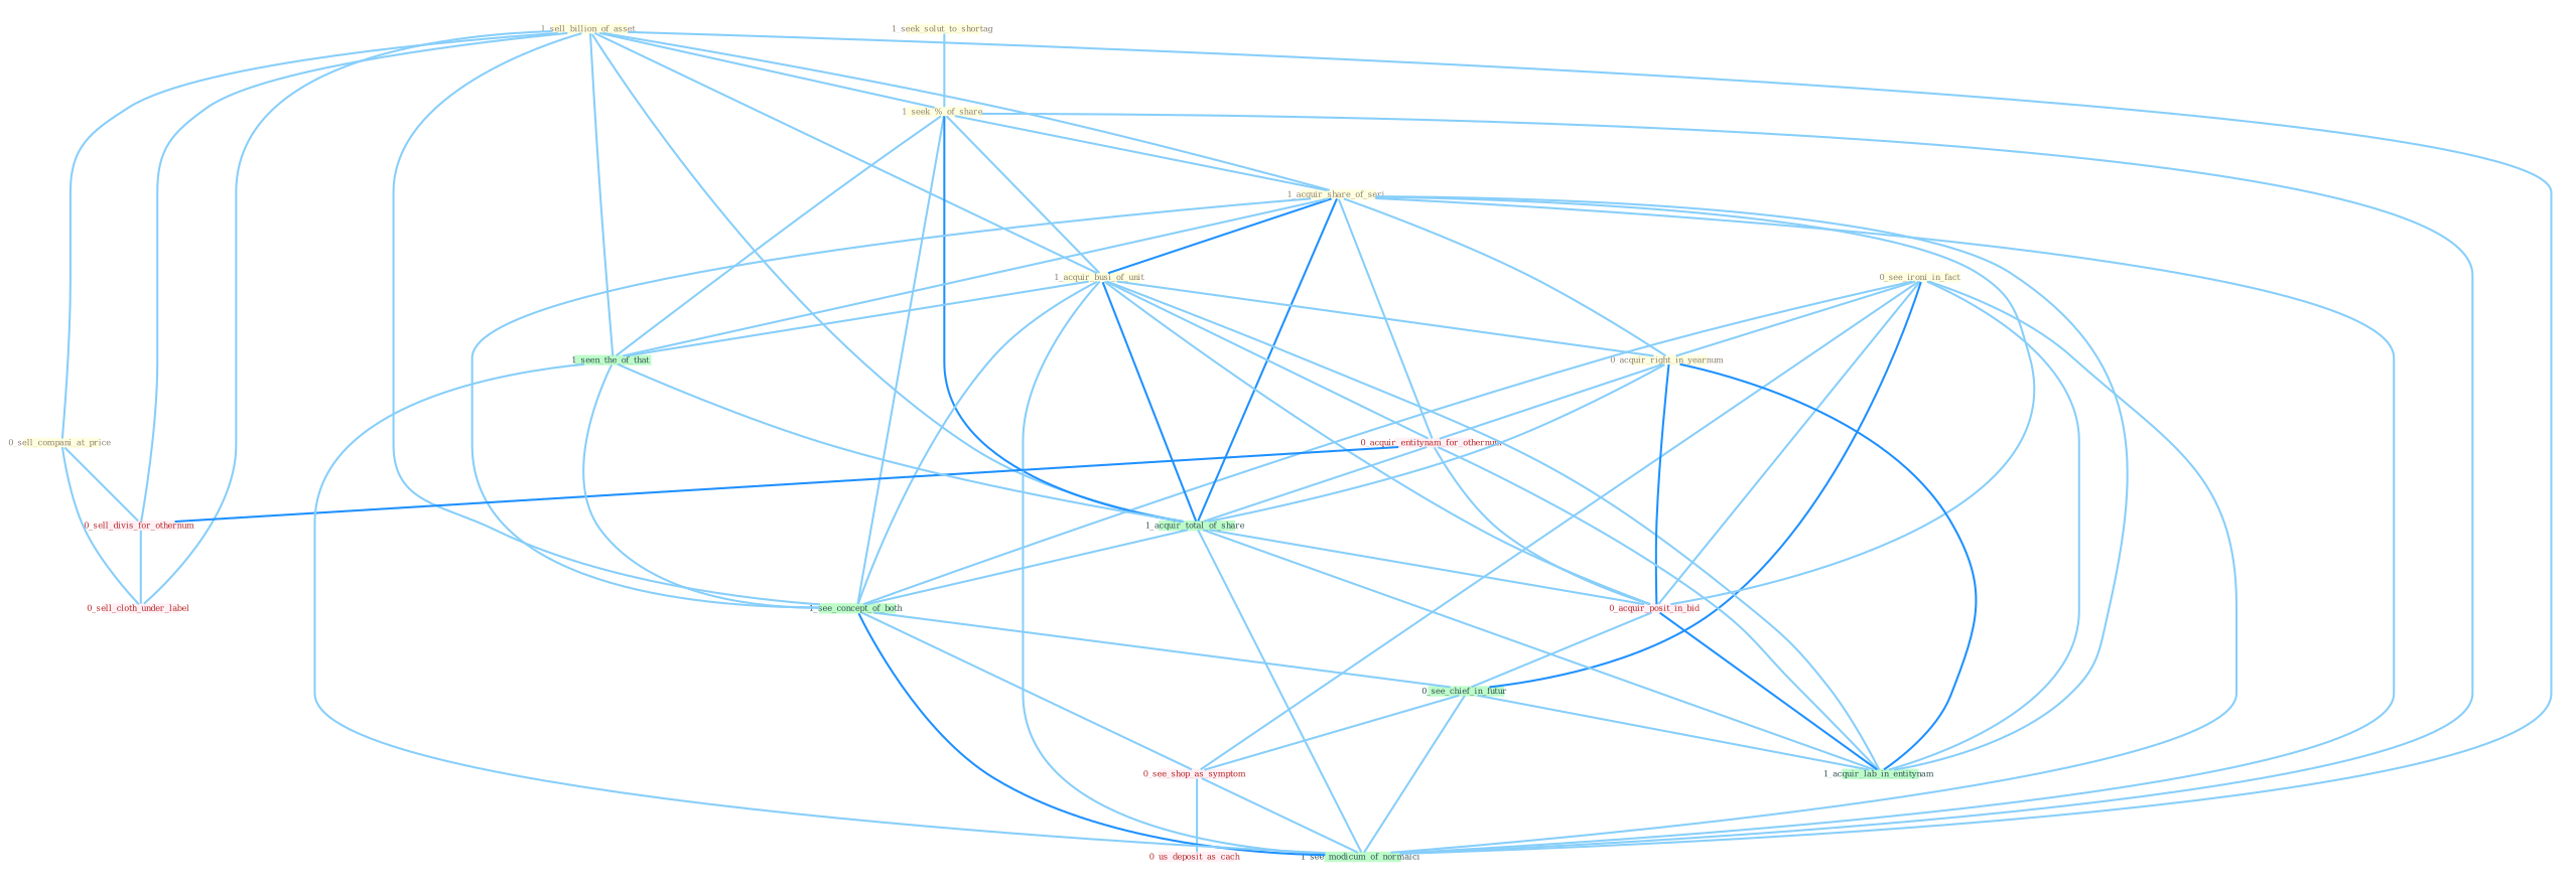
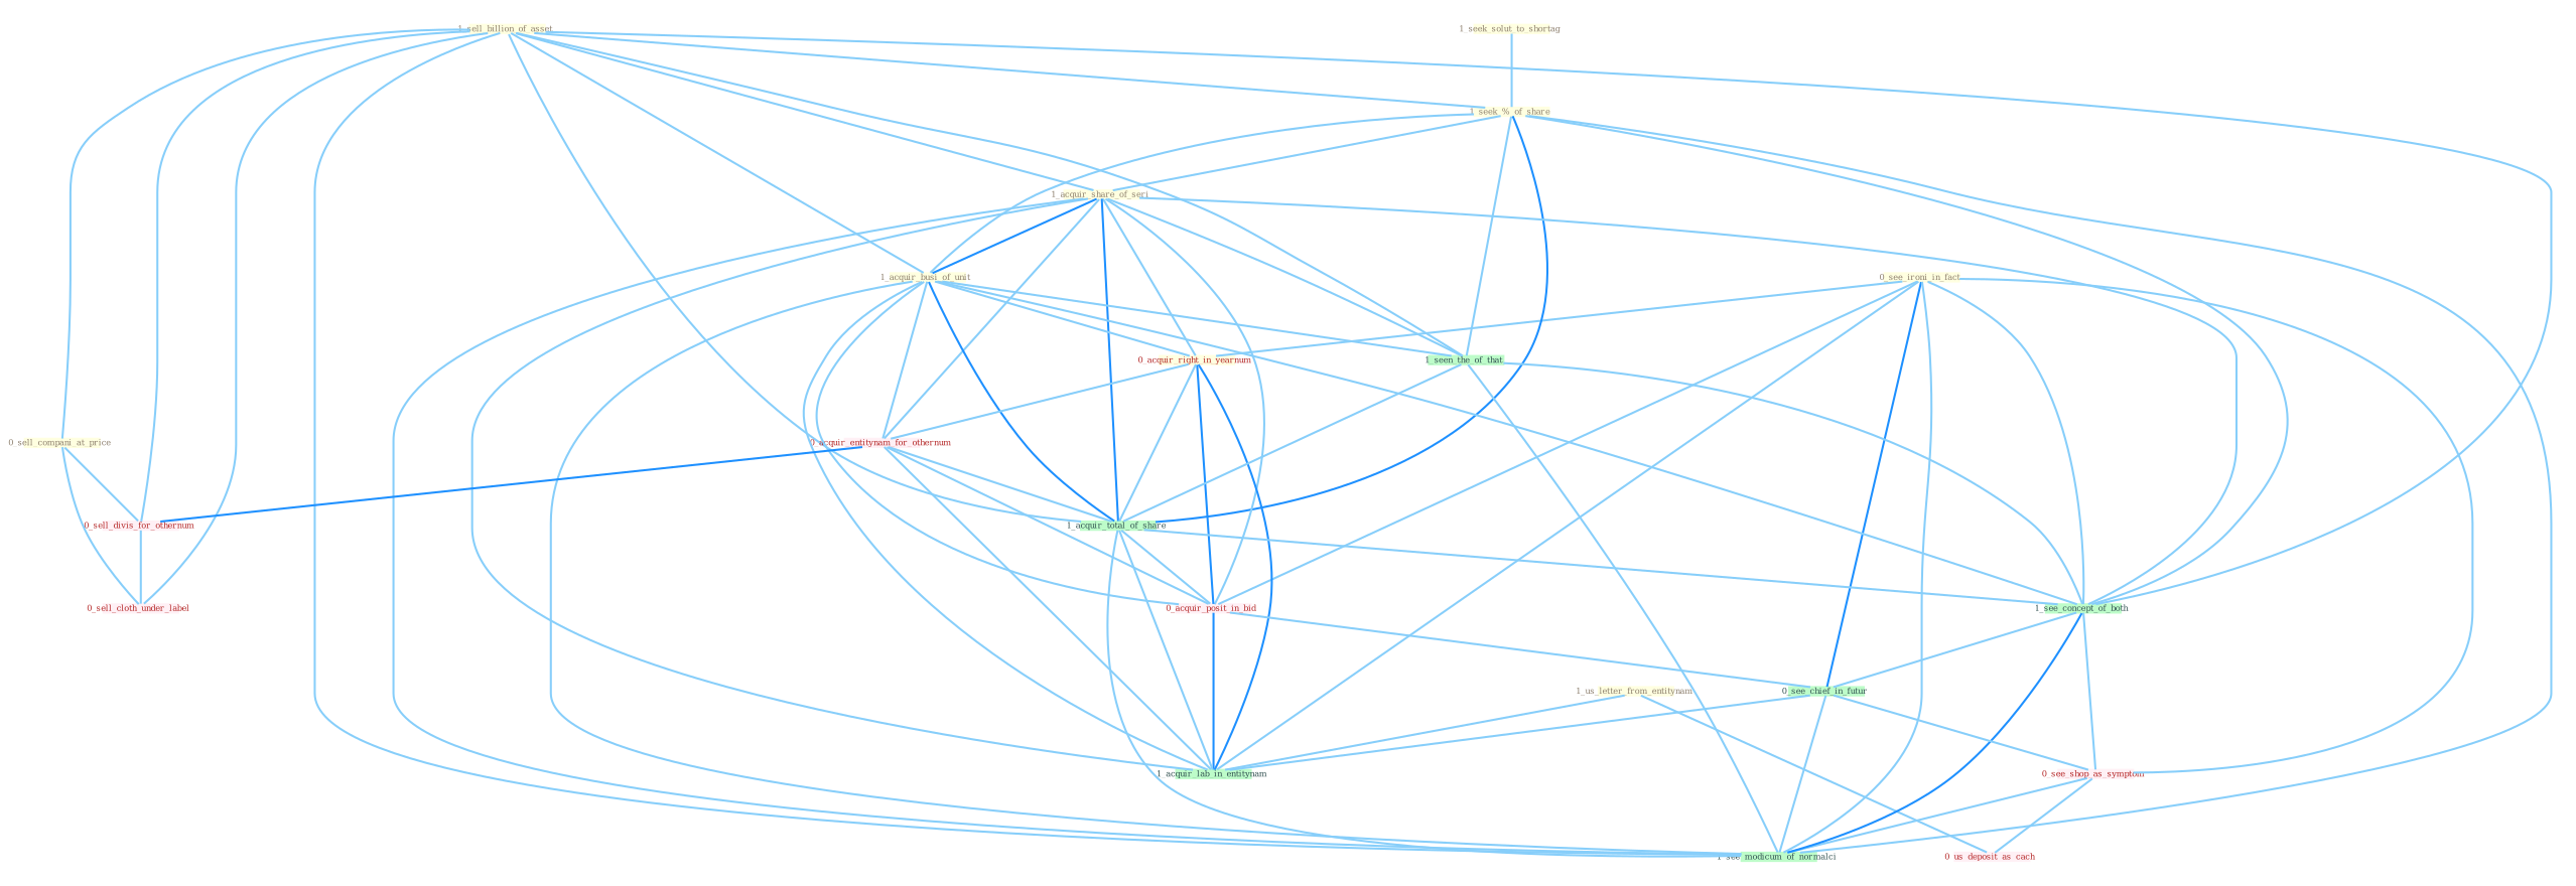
  graph {
    node [color="#ffffe0" fixedsize=true fontcolor="#8b7d6b" fontsize=4 shape=polygon style=filled]
    edge [color="#87cefa" w=1]
    "1_seek_solut_to_shortag " [height=.06 width=.5]
    "0_see_ironi_in_fact " [height=.06 width=.5]
    "1_sell_billion_of_asset " [height=.06 width=.5]
    "1_seek_%_of_share " [height=.06 width=.5]
+   "1_us_letter_from_entitynam " [height=.06 width=.5]
    "1_acquir_share_of_seri " [height=.06 width=.5]
    "1_acquir_busi_of_unit " [height=.06 width=.5]
-   "0_acquir_right_in_yearnum " [height=.06 width=.5]
+   "0_acquir_right_in_yearnum " [fontcolor="#b22222" height=.06 width=.5]
    "0_sell_compani_at_price " [height=.06 width=.5]
    "0_acquir_entitynam_for_othernum " [color="#fff0f5" fontcolor="#b22222" height=.06 width=.5]
    "0_sell_divis_for_othernum " [color="#fff0f5" fontcolor="#b22222" height=.06 width=.5]
    "0_sell_cloth_under_label " [color="#fff0f5" fontcolor="#b22222" height=.06 width=.5]
    "0_acquir_posit_in_bid " [color="#fff0f5" fontcolor="#b22222" height=.06 width=.5]
    "0_see_shop_as_symptom " [color="#fff0f5" fontcolor="#b22222" height=.06 width=.5]
    "0_us_deposit_as_cach " [color="#fff0f5" fontcolor="#b22222" height=.06 width=.5]
    "1_see_concept_of_both " [color="#BDFCC9" fontcolor="#2f4f4f" height=.06 width=.5]
    "0_see_chief_in_futur " [color="#BDFCC9" fontcolor="#2f4f4f" height=.06 width=.5]
    "1_acquir_lab_in_entitynam " [color="#BDFCC9" fontcolor="#2f4f4f" height=.06 width=.5]
    "1_see_modicum_of_normalci " [color="#BDFCC9" fontcolor="#2f4f4f" height=.06 width=.5]
    "1_seen_the_of_that " [color="#BDFCC9" fontcolor="#2f4f4f" height=.06 width=.5]
    "1_acquir_total_of_share " [color="#BDFCC9" fontcolor="#2f4f4f" height=.06 width=.5]
    subgraph sub_1 {
      "1_seek_solut_to_shortag "
      "0_see_ironi_in_fact "
      "1_sell_billion_of_asset "
      "1_seek_%_of_share "
+     "1_us_letter_from_entitynam "
      "1_acquir_share_of_seri "
      "1_acquir_busi_of_unit "
      "0_acquir_right_in_yearnum "
      "0_sell_compani_at_price "
    }
    subgraph sub_2 {
      "0_acquir_entitynam_for_othernum "
      "0_sell_divis_for_othernum "
      "0_sell_cloth_under_label "
      "0_acquir_posit_in_bid "
      "0_see_shop_as_symptom "
      "0_us_deposit_as_cach "
    }
    "1_seek_solut_to_shortag " -- "1_seek_%_of_share "
    "0_see_ironi_in_fact " -- "0_acquir_right_in_yearnum "
    "0_see_ironi_in_fact " -- "0_acquir_posit_in_bid "
    "0_see_ironi_in_fact " -- "0_see_shop_as_symptom "
    "0_see_ironi_in_fact " -- "1_see_concept_of_both "
    "0_see_ironi_in_fact " -- "0_see_chief_in_futur " [color="#1e90ff" w=2]
    "0_see_ironi_in_fact " -- "1_acquir_lab_in_entitynam "
    "0_see_ironi_in_fact " -- "1_see_modicum_of_normalci "
    "1_sell_billion_of_asset " -- "1_seek_%_of_share "
    "1_sell_billion_of_asset " -- "1_acquir_share_of_seri "
    "1_sell_billion_of_asset " -- "1_acquir_busi_of_unit "
    "1_sell_billion_of_asset " -- "0_sell_compani_at_price "
    "1_sell_billion_of_asset " -- "0_sell_divis_for_othernum "
    "1_sell_billion_of_asset " -- "0_sell_cloth_under_label "
    "1_sell_billion_of_asset " -- "1_see_concept_of_both "
    "1_sell_billion_of_asset " -- "1_see_modicum_of_normalci "
    "1_sell_billion_of_asset " -- "1_seen_the_of_that "
    "1_sell_billion_of_asset " -- "1_acquir_total_of_share "
    "1_seek_%_of_share " -- "1_acquir_share_of_seri "
    "1_seek_%_of_share " -- "1_acquir_busi_of_unit "
    "1_seek_%_of_share " -- "1_see_concept_of_both "
    "1_seek_%_of_share " -- "1_see_modicum_of_normalci "
    "1_seek_%_of_share " -- "1_seen_the_of_that "
    "1_seek_%_of_share " -- "1_acquir_total_of_share " [color="#1e90ff" w=2]
+   "1_us_letter_from_entitynam " -- "0_us_deposit_as_cach "
+   "1_us_letter_from_entitynam " -- "1_acquir_lab_in_entitynam "
    "1_acquir_share_of_seri " -- "1_acquir_busi_of_unit " [color="#1e90ff" w=2]
    "1_acquir_share_of_seri " -- "0_acquir_right_in_yearnum "
    "1_acquir_share_of_seri " -- "0_acquir_entitynam_for_othernum "
    "1_acquir_share_of_seri " -- "0_acquir_posit_in_bid "
    "1_acquir_share_of_seri " -- "1_see_concept_of_both "
    "1_acquir_share_of_seri " -- "1_acquir_lab_in_entitynam "
    "1_acquir_share_of_seri " -- "1_see_modicum_of_normalci "
    "1_acquir_share_of_seri " -- "1_seen_the_of_that "
    "1_acquir_share_of_seri " -- "1_acquir_total_of_share " [color="#1e90ff" w=2]
    "1_acquir_busi_of_unit " -- "0_acquir_right_in_yearnum "
    "1_acquir_busi_of_unit " -- "0_acquir_entitynam_for_othernum "
    "1_acquir_busi_of_unit " -- "0_acquir_posit_in_bid "
    "1_acquir_busi_of_unit " -- "1_see_concept_of_both "
    "1_acquir_busi_of_unit " -- "1_acquir_lab_in_entitynam "
    "1_acquir_busi_of_unit " -- "1_see_modicum_of_normalci "
    "1_acquir_busi_of_unit " -- "1_seen_the_of_that "
    "1_acquir_busi_of_unit " -- "1_acquir_total_of_share " [color="#1e90ff" w=2]
    "0_acquir_right_in_yearnum " -- "0_acquir_entitynam_for_othernum "
    "0_acquir_right_in_yearnum " -- "0_acquir_posit_in_bid " [color="#1e90ff" w=2]
    "0_acquir_right_in_yearnum " -- "1_acquir_lab_in_entitynam " [color="#1e90ff" w=2]
    "0_acquir_right_in_yearnum " -- "1_acquir_total_of_share "
    "0_sell_compani_at_price " -- "0_sell_divis_for_othernum "
    "0_sell_compani_at_price " -- "0_sell_cloth_under_label "
    "0_acquir_entitynam_for_othernum " -- "0_sell_divis_for_othernum " [color="#1e90ff" w=2]
    "0_acquir_entitynam_for_othernum " -- "0_acquir_posit_in_bid "
    "0_acquir_entitynam_for_othernum " -- "1_acquir_lab_in_entitynam "
    "0_acquir_entitynam_for_othernum " -- "1_acquir_total_of_share "
    "0_sell_divis_for_othernum " -- "0_sell_cloth_under_label "
    "0_acquir_posit_in_bid " -- "0_see_chief_in_futur "
    "0_acquir_posit_in_bid " -- "1_acquir_lab_in_entitynam " [color="#1e90ff" w=2]
    "0_see_shop_as_symptom " -- "0_us_deposit_as_cach "
    "0_see_shop_as_symptom " -- "1_see_modicum_of_normalci "
    "1_see_concept_of_both " -- "0_see_shop_as_symptom "
    "1_see_concept_of_both " -- "0_see_chief_in_futur "
    "1_see_concept_of_both " -- "1_see_modicum_of_normalci " [color="#1e90ff" w=2]
    "0_see_chief_in_futur " -- "0_see_shop_as_symptom "
    "0_see_chief_in_futur " -- "1_acquir_lab_in_entitynam "
    "0_see_chief_in_futur " -- "1_see_modicum_of_normalci "
    "1_seen_the_of_that " -- "1_see_concept_of_both "
    "1_seen_the_of_that " -- "1_see_modicum_of_normalci "
    "1_seen_the_of_that " -- "1_acquir_total_of_share "
    "1_acquir_total_of_share " -- "0_acquir_posit_in_bid "
    "1_acquir_total_of_share " -- "1_see_concept_of_both "
    "1_acquir_total_of_share " -- "1_acquir_lab_in_entitynam "
    "1_acquir_total_of_share " -- "1_see_modicum_of_normalci "
  }
